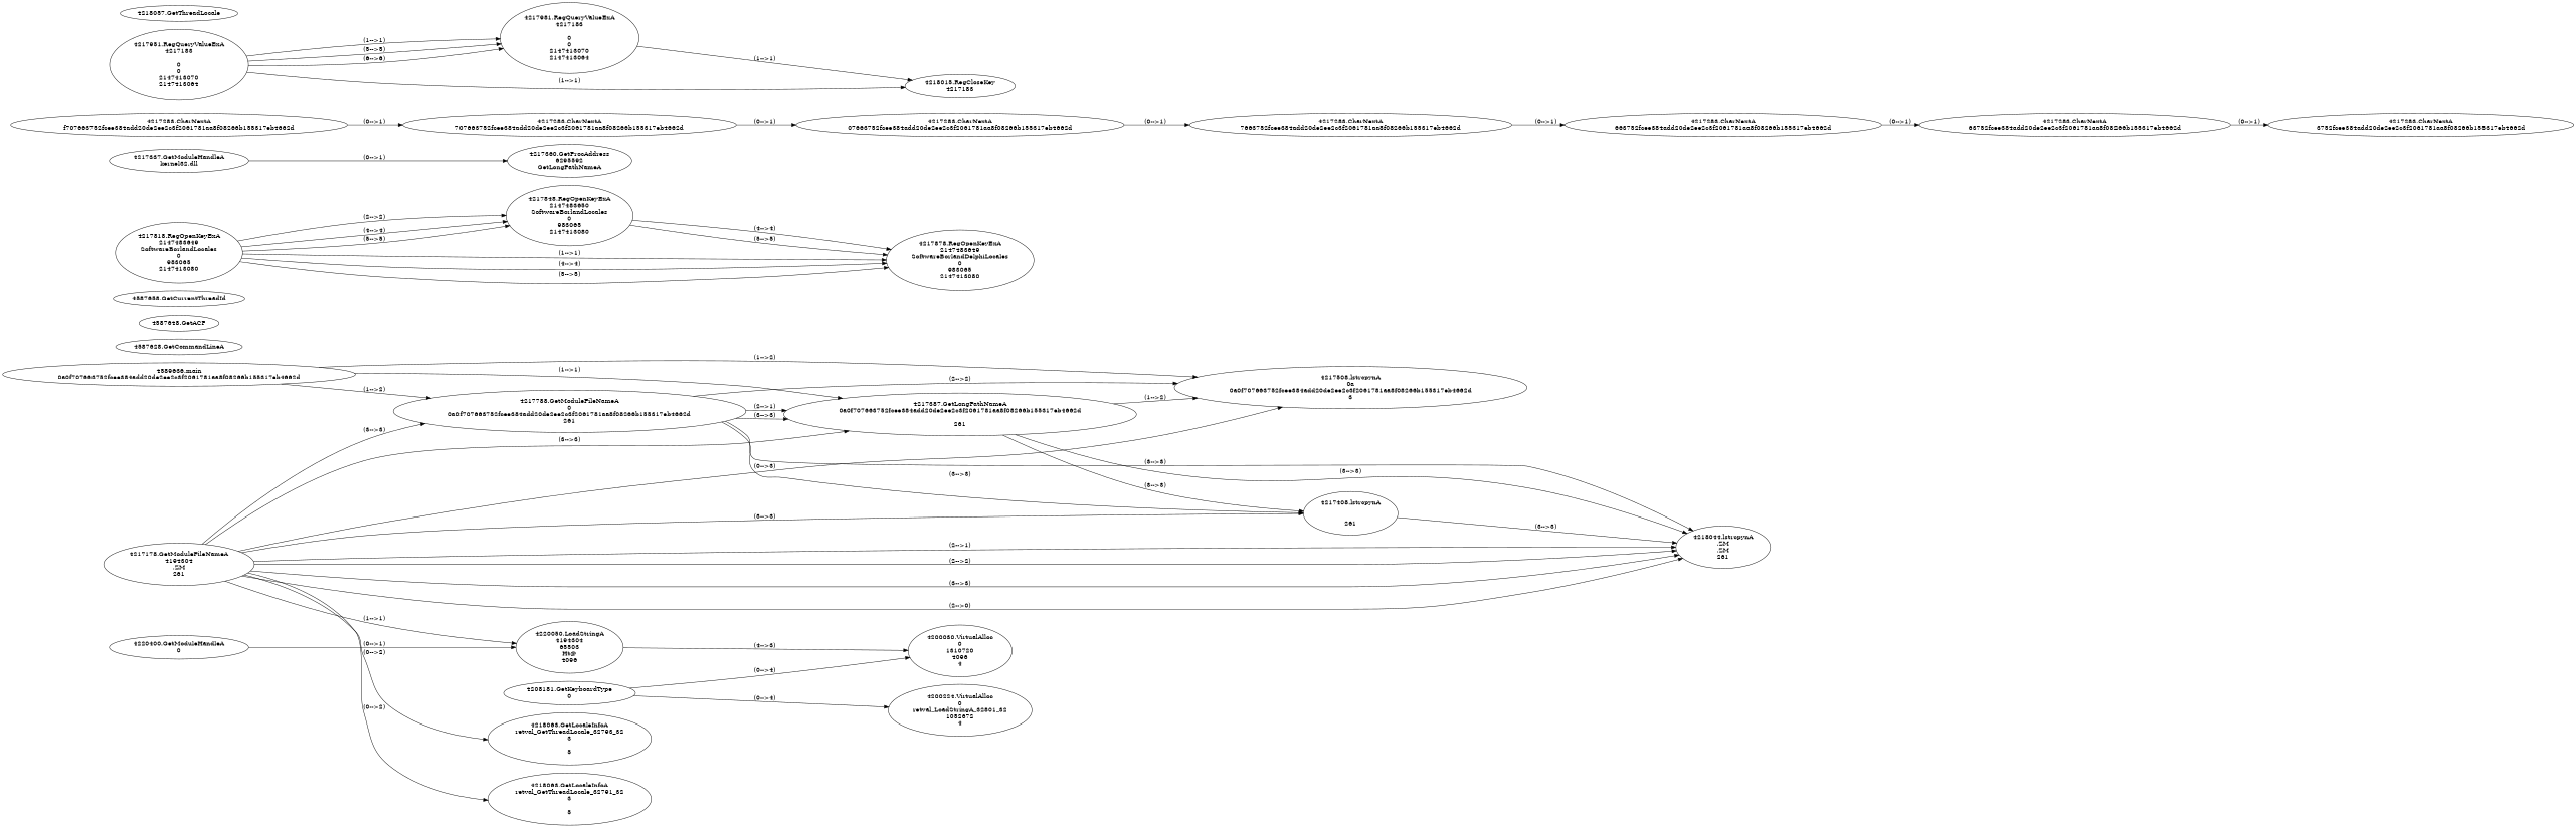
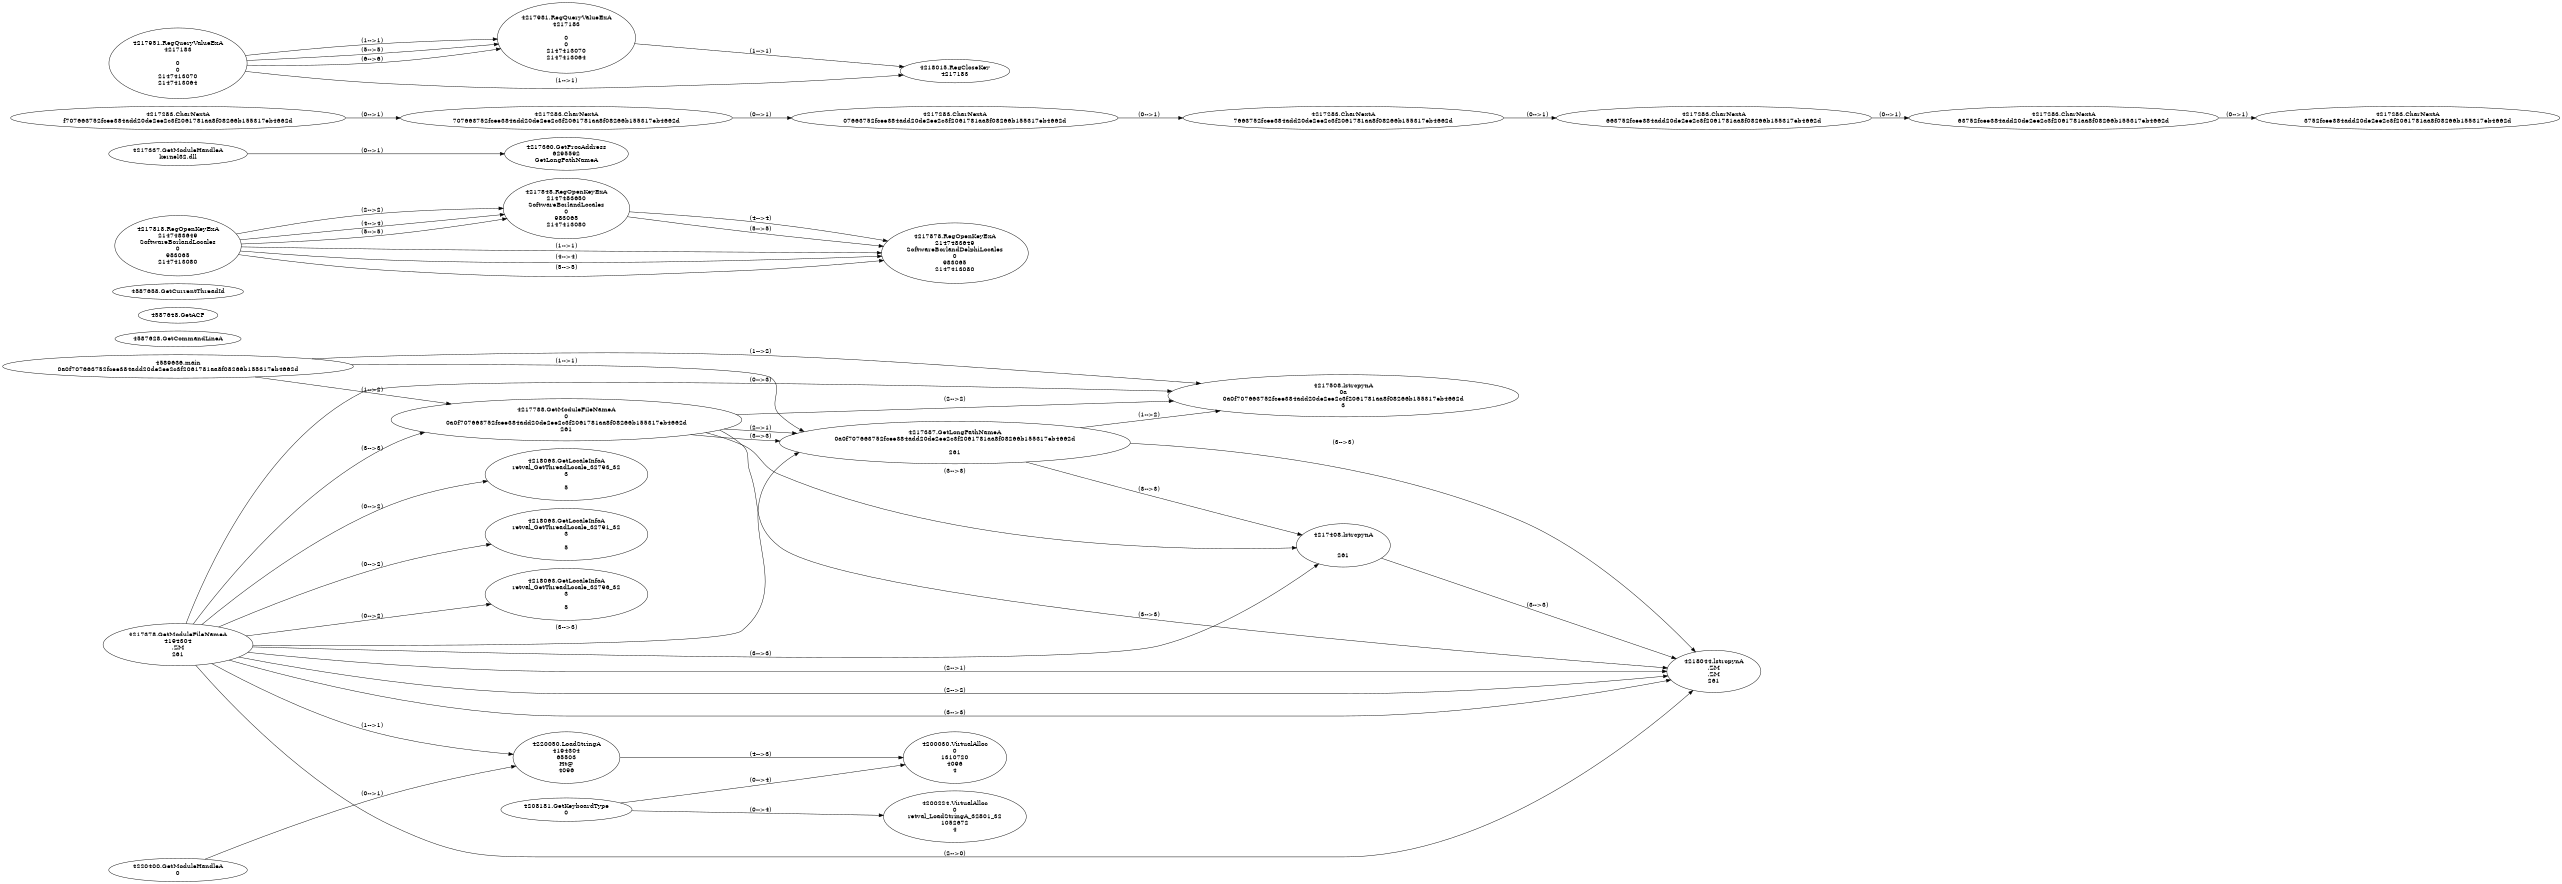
  digraph {
    rankdir=LR
    n1 [label="4589636.main\n0a0f707663752fcee384add20de2ee2c3f2061781aa8f08266b155317eb4662d"]
    n2 [label="4217788.GetModuleFileNameA\n0\n0a0f707663752fcee384add20de2ee2c3f2061781aa8f08266b155317eb4662d\n261"]
    n3 [label="4217387.GetLongPathNameA\n0a0f707663752fcee384add20de2ee2c3f2061781aa8f08266b155317eb4662d\n\n261"]
    n4 [label="4217508.lstrcpynA\n0a\n0a0f707663752fcee384add20de2ee2c3f2061781aa8f08266b155317eb4662d\n3"]
    n5 [label="4217408.lstrcpynA\n\n\n261"]
    n6 [label="4218044.lstrcpynA\n.ZM\n.ZM\n261"]
    n7 [label="4220400.GetModuleHandleA\n0"]
    n8 [label="4220050.LoadStringA\n4194304\n65503\nHt@\n4096"]
-   n9 [label="4217178.GetModuleFileNameA\n4194304\n.ZM\n261"]
+   n9 [label="4217378.GetModuleFileNameA\n4194304\n.ZM\n261"]
    n10 [label="4218063.GetLocaleInfoA\nretval_GetThreadLocale_32793_32\n3\n\n5"]
    n11 [label="4218063.GetLocaleInfoA\nretval_GetThreadLocale_32791_32\n3\n\n5"]
+   n12 [label="4218063.GetLocaleInfoA\nretval_GetThreadLocale_32796_32\n3\n\n5"]
    n13 [label="4200030.VirtualAlloc\n0\n1310720\n4096\n4"]
    n14 [label="4208181.GetKeyboardType\n0"]
    n15 [label="4200224.VirtualAlloc\n0\nretval_LoadStringA_32801_32\n1052672\n4"]
    n16 [label="4587628.GetCommandLineA\n"]
    n17 [label="4587648.GetACP\n"]
    n18 [label="4587658.GetCurrentThreadId\n"]
    n19 [label="4217818.RegOpenKeyExA\n2147483649\nSoftware\Borland\Locales\n0\n983065\n2147413080"]
    n20 [label="4217848.RegOpenKeyExA\n2147483650\nSoftware\Borland\Locales\n0\n983065\n2147413080"]
    n21 [label="4217878.RegOpenKeyExA\n2147483649\nSoftware\Borland\Delphi\Locales\n0\n983065\n2147413080"]
    n22 [label="4217337.GetModuleHandleA\nkernel32.dll"]
    n23 [label="4217360.GetProcAddress\n6295592\nGetLongPathNameA"]
    n24 [label="4217283.CharNextA\nf707663752fcee384add20de2ee2c3f2061781aa8f08266b155317eb4662d"]
    n25 [label="4217283.CharNextA\n707663752fcee384add20de2ee2c3f2061781aa8f08266b155317eb4662d"]
    n26 [label="4217283.CharNextA\n07663752fcee384add20de2ee2c3f2061781aa8f08266b155317eb4662d"]
    n27 [label="4217283.CharNextA\n7663752fcee384add20de2ee2c3f2061781aa8f08266b155317eb4662d"]
    n28 [label="4217283.CharNextA\n663752fcee384add20de2ee2c3f2061781aa8f08266b155317eb4662d"]
    n29 [label="4217283.CharNextA\n63752fcee384add20de2ee2c3f2061781aa8f08266b155317eb4662d"]
    n30 [label="4217283.CharNextA\n3752fcee384add20de2ee2c3f2061781aa8f08266b155317eb4662d"]
    n31 [label="4217951.RegQueryValueExA\n4217183\n\n0\n0\n2147413070\n2147413064"]
    n32 [label="4217981.RegQueryValueExA\n4217183\n\n0\n0\n2147413070\n2147413064"]
    n33 [label="4218015.RegCloseKey\n4217183"]
-   n34 [label="4218057.GetThreadLocale\n"]
    n1 -> n2 [label="(1-->2)"]
    n1 -> n3 [label="(1-->1)"]
    n1 -> n4 [label="(1-->2)"]
    n2 -> n3 [label="(2-->1)"]
    n2 -> n3 [label="(3-->3)"]
    n2 -> n4 [label="(2-->2)"]
    n2 -> n5 [label="(3-->3)"]
    n2 -> n6 [label="(3-->3)"]
    n3 -> n4 [label="(1-->2)"]
    n3 -> n5 [label="(3-->3)"]
    n3 -> n6 [label="(3-->3)"]
    n5 -> n6 [label="(3-->3)"]
    n7 -> n8 [label="(0-->1)"]
    n8 -> n13 [label="(4-->3)"]
    n9 -> n2 [label="(3-->3)"]
    n9 -> n3 [label="(3-->3)"]
    n9 -> n4 [label="(0-->3)"]
    n9 -> n5 [label="(3-->3)"]
    n9 -> n6 [label="(2-->1)"]
    n9 -> n6 [label="(2-->2)"]
    n9 -> n6 [label="(3-->3)"]
    n9 -> n6 [label="(2-->0)"]
    n9 -> n8 [label="(1-->1)"]
    n9 -> n10 [label="(0-->2)"]
    n9 -> n11 [label="(0-->2)"]
+   n9 -> n12 [label="(0-->2)"]
    n14 -> n13 [label="(0-->4)"]
    n14 -> n15 [label="(0-->4)"]
    n19 -> n20 [label="(2-->2)"]
    n19 -> n20 [label="(4-->4)"]
    n19 -> n20 [label="(5-->5)"]
    n19 -> n21 [label="(1-->1)"]
    n19 -> n21 [label="(4-->4)"]
    n19 -> n21 [label="(5-->5)"]
    n20 -> n21 [label="(4-->4)"]
    n20 -> n21 [label="(5-->5)"]
    n22 -> n23 [label="(0-->1)"]
    n24 -> n25 [label="(0-->1)"]
    n25 -> n26 [label="(0-->1)"]
    n26 -> n27 [label="(0-->1)"]
    n27 -> n28 [label="(0-->1)"]
    n28 -> n29 [label="(0-->1)"]
    n29 -> n30 [label="(0-->1)"]
    n31 -> n32 [label="(1-->1)"]
    n31 -> n32 [label="(5-->5)"]
    n31 -> n32 [label="(6-->6)"]
    n31 -> n33 [label="(1-->1)"]
    n32 -> n33 [label="(1-->1)"]
  }
